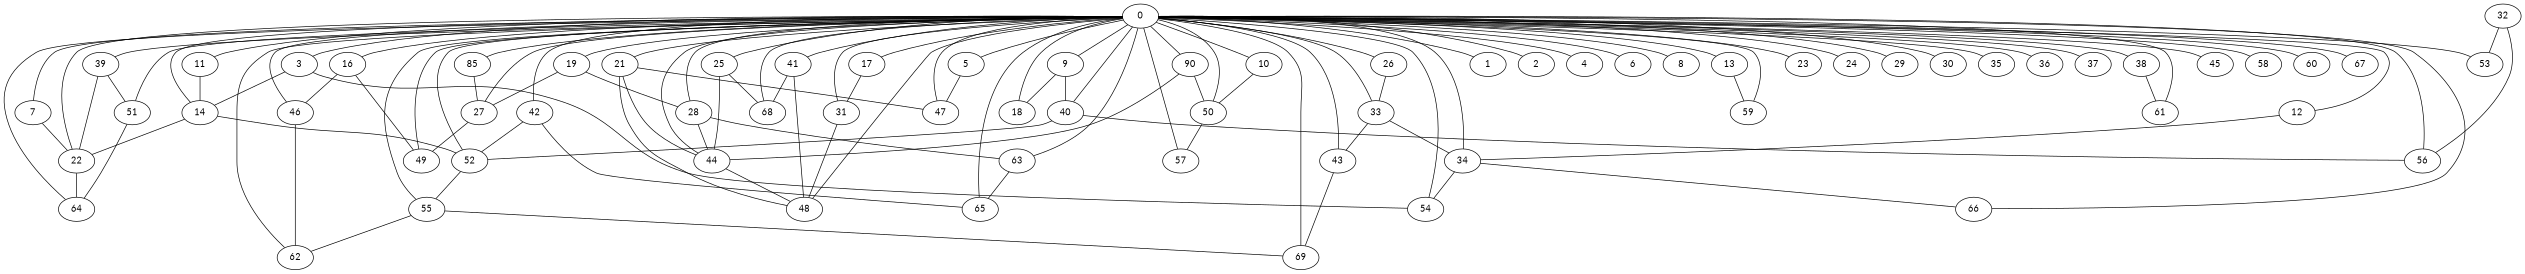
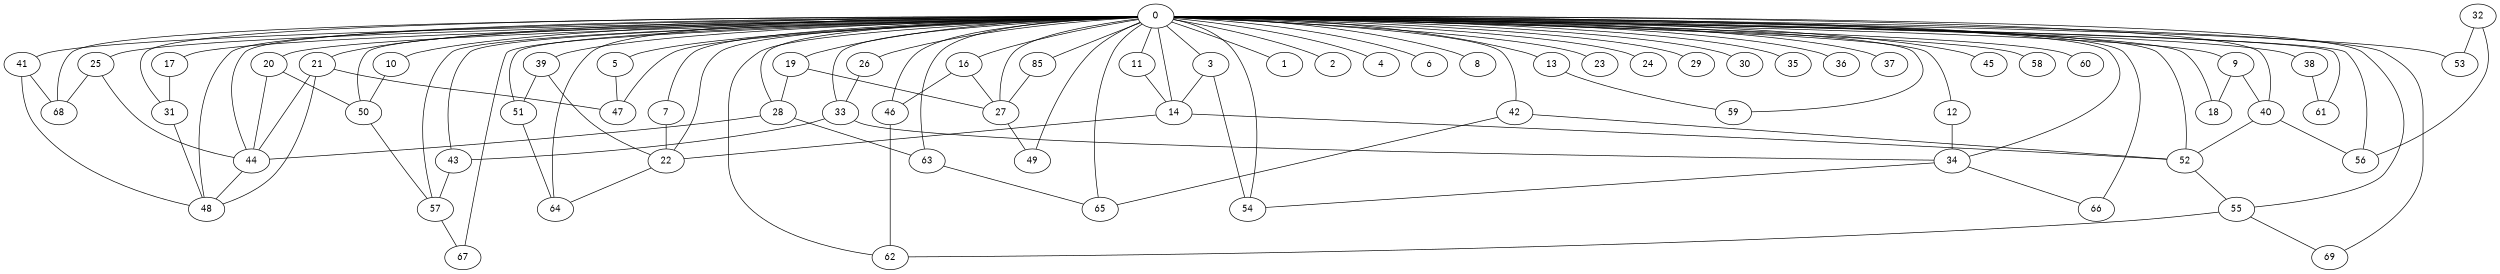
  graph {
    fontname=Lato
    node [fontname=Lato]
    edge [fontname=Lato]
    0
    1
    2
    3
    4
    5
    6
    7
    8
    9
    10
    11
    12
    13
    14
    n16 [label=85]
    16
    17
    18
    19
-   20 [label=90]
+   20
    21
    22
    23
    24
    25
    26
    27
    28
    29
    30
    31
    33
    34
    35
    36
    37
    38
    39
    40
    41
    42
    43
    44
    45
    46
    47
    48
    49
    50
    51
    52
    53
    54
    55
    56
    57
    58
    59
    60
    61
    62
    63
    64
    65
    66
    67
    68
    69
    32
    0 -- 1
    0 -- 2
    0 -- 3
    0 -- 4
    0 -- 5
    0 -- 6
    0 -- 7
    0 -- 8
    0 -- 9
    0 -- 10
    0 -- 11
    0 -- 12
    0 -- 13
    0 -- 14
    0 -- n16
    0 -- 16
    0 -- 17
    0 -- 18
    0 -- 19
    0 -- 20
    0 -- 21
    0 -- 22
    0 -- 23
    0 -- 24
    0 -- 25
    0 -- 26
    0 -- 27
    0 -- 28
    0 -- 29
    0 -- 30
    0 -- 31
    0 -- 33
    0 -- 34
    0 -- 35
    0 -- 36
    0 -- 37
    0 -- 38
    0 -- 39
    0 -- 40
    0 -- 41
    0 -- 42
    0 -- 43
    0 -- 44
    0 -- 45
    0 -- 46
    0 -- 47
    0 -- 48
    0 -- 49
    0 -- 50
    0 -- 51
    0 -- 52
    0 -- 53
    0 -- 54
    0 -- 55
    0 -- 56
    0 -- 57
    0 -- 58
    0 -- 59
    0 -- 60
    0 -- 61
    0 -- 62
    0 -- 63
    0 -- 64
    0 -- 65
    0 -- 66
    0 -- 67
    0 -- 68
    0 -- 69
    3 -- 14
    3 -- 54
    5 -- 47
    7 -- 22
    9 -- 18
    9 -- 40
    10 -- 50
    11 -- 14
    12 -- 34
    13 -- 59
    14 -- 22
    14 -- 52
    n16 -- 27
-   16 -- 49
+   16 -- 27
    16 -- 46
    17 -- 31
    19 -- 27
    19 -- 28
    20 -- 44
    20 -- 50
    21 -- 44
    21 -- 47
    21 -- 48
    22 -- 64
    25 -- 44
    25 -- 68
    26 -- 33
    27 -- 49
    28 -- 44
    28 -- 63
    31 -- 48
    33 -- 34
    33 -- 43
    34 -- 54
    34 -- 66
    38 -- 61
    39 -- 22
    39 -- 51
    40 -- 52
    40 -- 56
    41 -- 48
    41 -- 68
    42 -- 52
    42 -- 65
-   43 -- 69
+   43 -- 57
    44 -- 48
    46 -- 62
    50 -- 57
    51 -- 64
    52 -- 55
    55 -- 62
    55 -- 69
+   57 -- 67
    63 -- 65
    32 -- 53
    32 -- 56
  }
